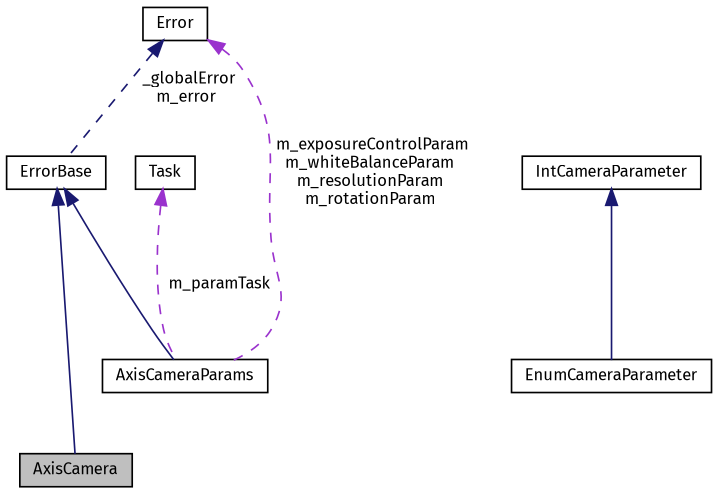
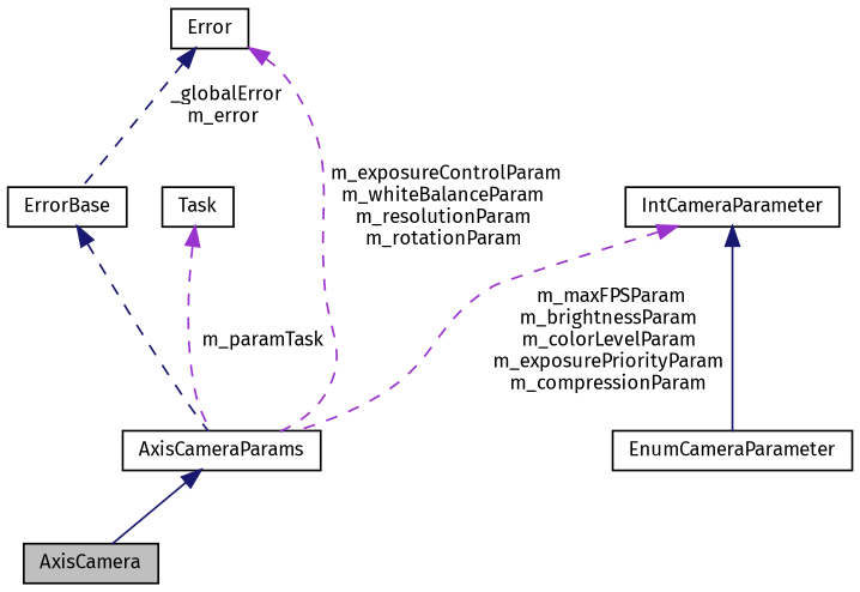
  digraph {
    fontname="Fira Sans"
    node [color=black fontname="Fira Sans" fontsize=10 shape=record]
    edge [color=midnightblue dir=back fontname="Fira Sans" fontsize=10 labelfontname=FreeSans labelfontsize=10 style=dashed]
    n1 [fillcolor=grey75 fontcolor=black height=0.2 label=AxisCamera style=filled width=0.4]
    n2 [height=0.2 label=AxisCameraParams width=0.4]
    n3 [height=0.2 label=ErrorBase width=0.4]
    n4 [height=0.2 label=Task width=0.4]
    n5 [height=0.2 label=Error width=0.4]
    n6 [height=0.2 label=IntCameraParameter width=0.4]
    n7 [height=0.2 label=EnumCameraParameter width=0.4]
-   n3 -> n1 [style=solid]
-   n3 -> n2 [style=solid]
+   n2 -> n1 [style=solid]
+   n3 -> n2
    n4 -> n2 [color=darkorchid3 label=" m_paramTask"]
    n5 -> n2 [color=darkorchid3 label=" m_exposureControlParam\nm_whiteBalanceParam\nm_resolutionParam\nm_rotationParam"]
    n5 -> n3 [label=" _globalError\nm_error"]
+   n6 -> n2 [color=darkorchid3 label=" m_maxFPSParam\nm_brightnessParam\nm_colorLevelParam\nm_exposurePriorityParam\nm_compressionParam"]
    n6 -> n7 [style=solid]
  }
